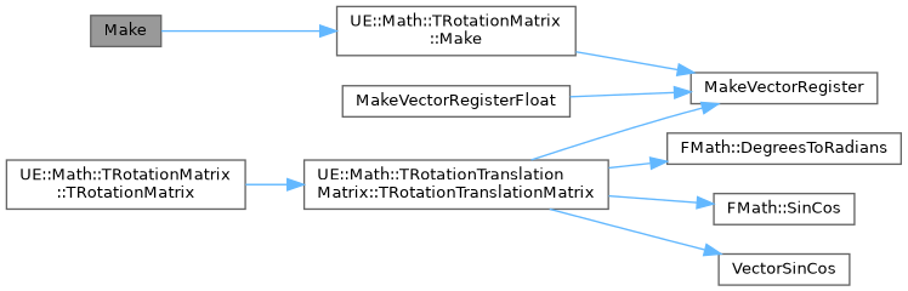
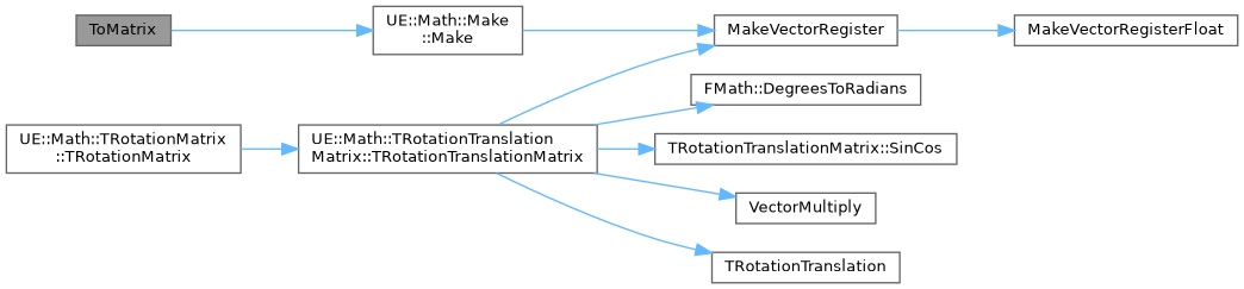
  digraph {
    rankdir=LR
    node [color=grey40 fillcolor=white fontname=Helvetica fontsize=10 shape=box style=filled]
    edge [color=steelblue1 fontname=Helvetica fontsize=10 labelfontname=Helvetica labelfontsize=10 style=solid]
-   n1 [color=gray40 fillcolor=grey60 fontcolor=black height=0.2 label=Make width=0.4]
-   n2 [height=0.2 label="UE::Math::TRotationMatrix\l::Make" width=0.4]
+   n1 [color=gray40 fillcolor=grey60 fontcolor=black height=0.2 label=ToMatrix width=0.4]
+   n2 [height=0.2 label="UE::Math::Make\l::Make" width=0.4]
    n3 [height=0.2 label=MakeVectorRegister width=0.4]
    n4 [height=0.2 label="UE::Math::TRotationMatrix\l::TRotationMatrix" width=0.4]
    n5 [height=0.2 label="UE::Math::TRotationTranslation\lMatrix::TRotationTranslationMatrix" width=0.4]
    n6 [height=0.2 label="FMath::DegreesToRadians" width=0.4]
-   n7 [height=0.2 label="FMath::SinCos" width=0.4]
-   n9 [height=0.2 label=VectorSinCos width=0.4]
+   n7 [height=0.2 label="TRotationTranslationMatrix::SinCos" width=0.4]
+   n8 [height=0.2 label=VectorMultiply width=0.4]
+   n9 [height=0.2 label=TRotationTranslation width=0.4]
    n10 [height=0.2 label=MakeVectorRegisterFloat width=0.4]
    n1 -> n2
    n2 -> n3
-   n10 -> n3
+   n3 -> n10
    n4 -> n5
    n5 -> n3
    n5 -> n6
    n5 -> n7
+   n5 -> n8
    n5 -> n9
  }
